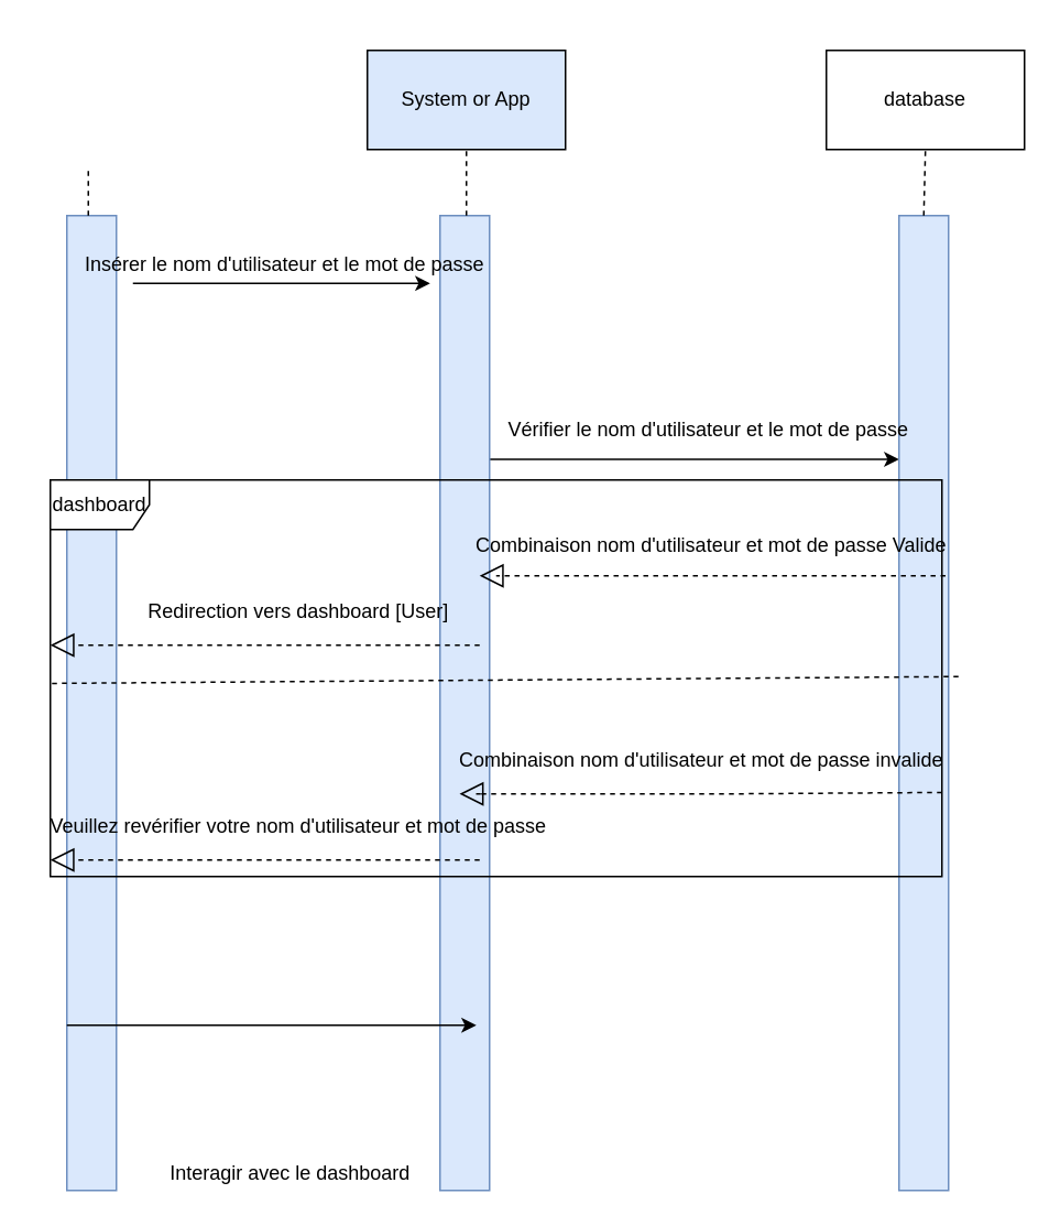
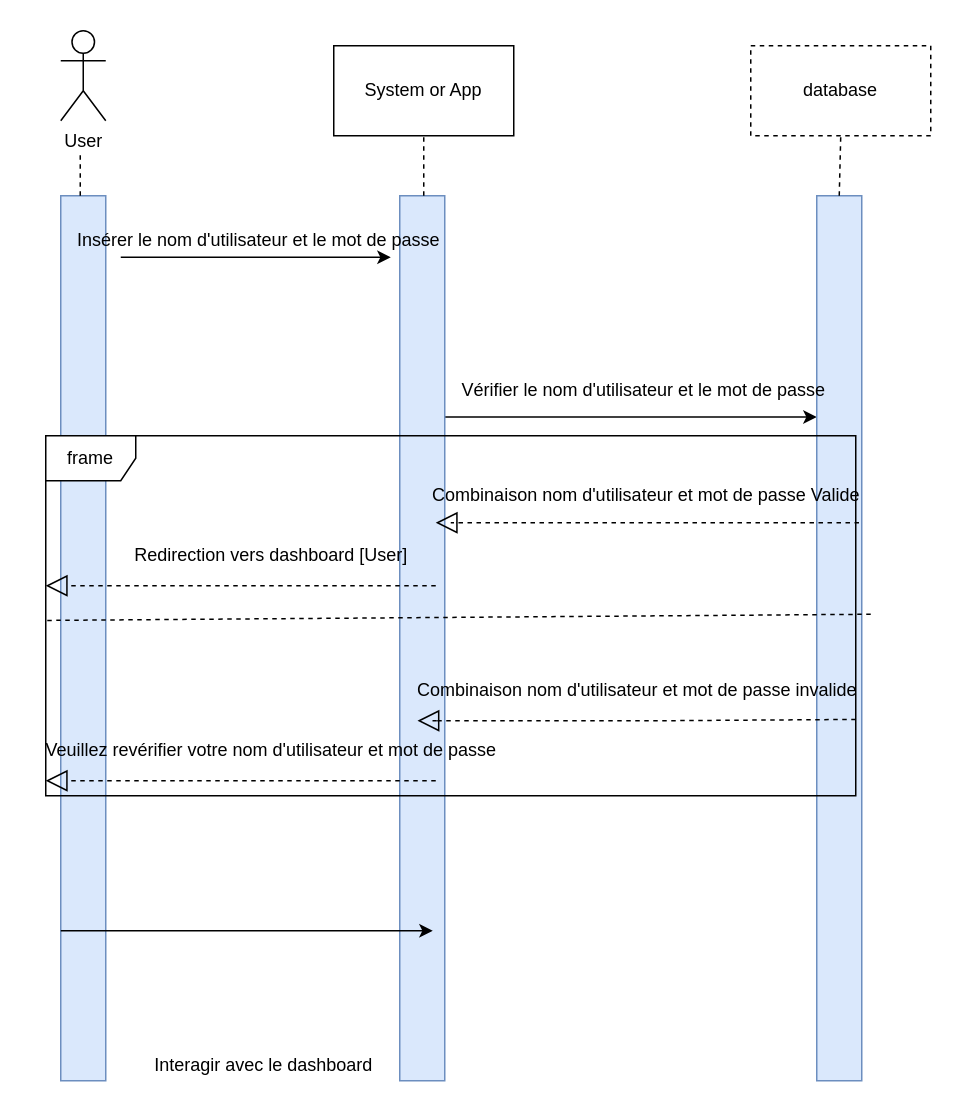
  <mxCell id="0" />
  <mxCell id="1" parent="0" />
- <mxCell id="3" value="System or App" style="rounded=0;whiteSpace=wrap;html=1;sketch=0;fillColor=#dae8fc;" parent="1" vertex="1"><mxGeometry x="222" y="30" width="120" height="60" as="geometry" /></mxCell>
+ <mxCell id="2" value="User" style="shape=umlActor;verticalLabelPosition=bottom;verticalAlign=top;html=1;outlineConnect=0;rounded=0;sketch=0;" parent="1" vertex="1"><mxGeometry x="40" y="20" width="30" height="60" as="geometry" /></mxCell>
+ <mxCell id="3" value="System or App" style="rounded=0;whiteSpace=wrap;html=1;sketch=0;" parent="1" vertex="1"><mxGeometry x="222" y="30" width="120" height="60" as="geometry" /></mxCell>
  <mxCell id="4" value="" style="rounded=0;whiteSpace=wrap;html=1;fillColor=#dae8fc;strokeColor=#6c8ebf;" parent="1" vertex="1"><mxGeometry x="40" y="130" width="30" height="590" as="geometry" /></mxCell>
  <mxCell id="5" style="edgeStyle=none;rounded=0;orthogonalLoop=1;jettySize=auto;html=1;exitX=1;exitY=0.25;exitDx=0;exitDy=0;entryX=0;entryY=0.25;entryDx=0;entryDy=0;" parent="1" source="6" target="10" edge="1"><mxGeometry relative="1" as="geometry" /></mxCell>
  <mxCell id="6" value="" style="rounded=0;whiteSpace=wrap;html=1;fillColor=#dae8fc;strokeColor=#6c8ebf;" parent="1" vertex="1"><mxGeometry x="266" y="130" width="30" height="590" as="geometry" /></mxCell>
  <mxCell id="7" value="" style="endArrow=none;dashed=1;html=1;entryX=0.5;entryY=1;entryDx=0;entryDy=0;" parent="1" target="3" edge="1"><mxGeometry width="50" height="50" relative="1" as="geometry"><mxPoint x="282" y="130" as="sourcePoint" /><mxPoint x="316" y="100" as="targetPoint" /></mxGeometry></mxCell>
  <mxCell id="8" value="" style="endArrow=none;dashed=1;html=1;entryX=0.5;entryY=1;entryDx=0;entryDy=0;" parent="1" edge="1"><mxGeometry width="50" height="50" relative="1" as="geometry"><mxPoint x="53" y="130" as="sourcePoint" /><mxPoint x="53" y="100" as="targetPoint" /></mxGeometry></mxCell>
- <mxCell id="9" value="database" style="rounded=0;whiteSpace=wrap;html=1;sketch=0;" parent="1" vertex="1"><mxGeometry x="500" y="30" width="120" height="60" as="geometry" /></mxCell>
+ <mxCell id="9" value="database" style="rounded=0;whiteSpace=wrap;html=1;sketch=0;dashed=1;" parent="1" vertex="1"><mxGeometry x="500" y="30" width="120" height="60" as="geometry" /></mxCell>
  <mxCell id="10" value="" style="rounded=0;whiteSpace=wrap;html=1;fillColor=#dae8fc;strokeColor=#6c8ebf;" parent="1" vertex="1"><mxGeometry x="544" y="130" width="30" height="590" as="geometry" /></mxCell>
  <mxCell id="11" value="" style="endArrow=none;dashed=1;html=1;entryX=0.5;entryY=1;entryDx=0;entryDy=0;exitX=0.5;exitY=0;exitDx=0;exitDy=0;" parent="1" source="10" target="9" edge="1"><mxGeometry width="50" height="50" relative="1" as="geometry"><mxPoint x="336" y="140" as="sourcePoint" /><mxPoint x="336" y="100" as="targetPoint" /></mxGeometry></mxCell>
  <mxCell id="12" value="" style="endArrow=classic;html=1;" parent="1" edge="1"><mxGeometry width="50" height="50" relative="1" as="geometry"><mxPoint x="80" y="171" as="sourcePoint" /><mxPoint x="260" y="171" as="targetPoint" /></mxGeometry></mxCell>
  <mxCell id="13" value="Insérer le nom d'utilisateur et le mot de passe&amp;nbsp;&amp;nbsp;" style="text;html=1;align=center;verticalAlign=middle;resizable=0;points=[];autosize=1;" parent="1" vertex="1"><mxGeometry x="45" y="150" width="260" height="20" as="geometry" /></mxCell>
  <mxCell id="14" value="Vérifier le nom d'utilisateur et le mot de passe&amp;nbsp;" style="text;html=1;align=center;verticalAlign=middle;resizable=0;points=[];autosize=1;" parent="1" vertex="1"><mxGeometry x="300" y="250" width="260" height="20" as="geometry" /></mxCell>
- <mxCell id="15" value="dashboard" style="shape=umlFrame;whiteSpace=wrap;html=1;" parent="1" vertex="1"><mxGeometry x="30" y="290" width="540" height="240" as="geometry" /></mxCell>
+ <mxCell id="15" value="frame" style="shape=umlFrame;whiteSpace=wrap;html=1;" parent="1" vertex="1"><mxGeometry x="30" y="290" width="540" height="240" as="geometry" /></mxCell>
  <mxCell id="16" value="" style="endArrow=block;dashed=1;endFill=0;endSize=12;html=1;rounded=0;exitX=1.004;exitY=0.242;exitDx=0;exitDy=0;exitPerimeter=0;" parent="1" source="15" edge="1"><mxGeometry width="160" relative="1" as="geometry"><mxPoint x="334" y="360" as="sourcePoint" /><mxPoint x="290" y="348" as="targetPoint" /><Array as="points"><mxPoint x="450" y="348" /><mxPoint x="300" y="348" /></Array></mxGeometry></mxCell>
  <mxCell id="17" value="Combinaison nom d'utilisateur et mot de passe Valide" style="text;html=1;align=center;verticalAlign=middle;resizable=0;points=[];autosize=1;" parent="1" vertex="1"><mxGeometry x="280" y="320" width="300" height="20" as="geometry" /></mxCell>
  <mxCell id="18" value="" style="endArrow=none;dashed=1;html=1;rounded=0;entryX=0;entryY=0.513;entryDx=0;entryDy=0;entryPerimeter=0;" parent="1" target="15" edge="1"><mxGeometry width="50" height="50" relative="1" as="geometry"><mxPoint x="580" y="409" as="sourcePoint" /><mxPoint x="630" y="350" as="targetPoint" /></mxGeometry></mxCell>
  <mxCell id="19" value="" style="endArrow=block;dashed=1;endFill=0;endSize=12;html=1;rounded=0;" parent="1" edge="1"><mxGeometry width="160" relative="1" as="geometry"><mxPoint x="290" y="390" as="sourcePoint" /><mxPoint x="30" y="390" as="targetPoint" /><Array as="points" /></mxGeometry></mxCell>
  <mxCell id="20" value="Redirection vers dashboard [User]" style="text;html=1;align=center;verticalAlign=middle;resizable=0;points=[];autosize=1;" parent="1" vertex="1"><mxGeometry x="80" y="360" width="200" height="20" as="geometry" /></mxCell>
  <mxCell id="21" value="" style="endArrow=block;dashed=1;endFill=0;endSize=12;html=1;rounded=0;exitX=1;exitY=0.788;exitDx=0;exitDy=0;exitPerimeter=0;" parent="1" source="15" edge="1"><mxGeometry width="160" relative="1" as="geometry"><mxPoint x="560" y="480.08" as="sourcePoint" /><mxPoint x="277.84" y="480" as="targetPoint" /><Array as="points"><mxPoint x="437.84" y="480" /><mxPoint x="287.84" y="480" /></Array></mxGeometry></mxCell>
  <mxCell id="22" value="Combinaison nom d'utilisateur et mot de passe invalide" style="text;html=1;align=center;verticalAlign=middle;resizable=0;points=[];autosize=1;" parent="1" vertex="1"><mxGeometry x="269" y="450" width="310" height="20" as="geometry" /></mxCell>
  <mxCell id="23" value="" style="endArrow=block;dashed=1;endFill=0;endSize=12;html=1;rounded=0;" parent="1" edge="1"><mxGeometry width="160" relative="1" as="geometry"><mxPoint x="290" y="520" as="sourcePoint" /><mxPoint x="30" y="520" as="targetPoint" /><Array as="points" /></mxGeometry></mxCell>
  <mxCell id="24" value="Veuillez revérifier votre nom d'utilisateur et mot de passe" style="text;html=1;align=center;verticalAlign=middle;resizable=0;points=[];autosize=1;" parent="1" vertex="1"><mxGeometry x="20" y="490" width="320" height="20" as="geometry" /></mxCell>
  <mxCell id="25" value="Interagir avec le dashboard" style="text;html=1;align=center;verticalAlign=middle;resizable=0;points=[];autosize=1;" parent="1" vertex="1"><mxGeometry x="95" y="700" width="160" height="20" as="geometry" /></mxCell>
  <mxCell id="26" style="edgeStyle=none;rounded=0;orthogonalLoop=1;jettySize=auto;html=1;exitX=1;exitY=0.25;exitDx=0;exitDy=0;entryX=0;entryY=0.25;entryDx=0;entryDy=0;" parent="1" edge="1"><mxGeometry relative="1" as="geometry"><mxPoint x="40" y="620" as="sourcePoint" /><mxPoint x="288" y="620" as="targetPoint" /></mxGeometry></mxCell>
